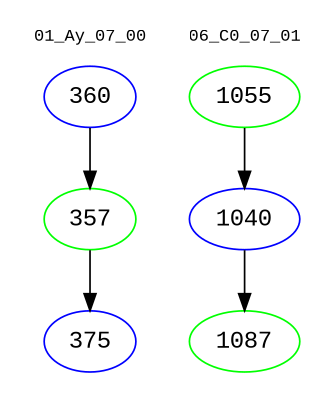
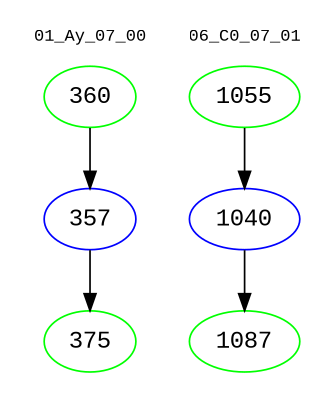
  digraph {
    fontname="Liberation Mono"
    node [color=green fontname="Liberation Mono"]
    edge [color=black fontname="Liberation Mono"]
-   n1 [color=blue label=360]
-   n2 [label=357]
-   n3 [color=blue label=375]
+   n1 [label=360]
+   n2 [color=blue label=357]
+   n3 [label=375]
    n4 [label=1055]
    n5 [color=blue label=1040]
    n6 [label=1087]
    subgraph cluster_1 {
      color=white
      fontsize=10
      label="01_Ay_07_00"
      n1
      n2
      n3
    }
    subgraph cluster_2 {
      color=white
      fontsize=10
      label="06_C0_07_01"
      n4
      n5
      n6
    }
    n1 -> n2
    n2 -> n3
    n4 -> n5
    n5 -> n6
  }
